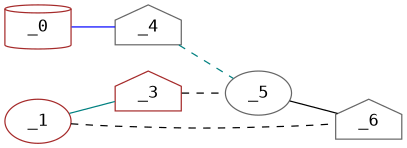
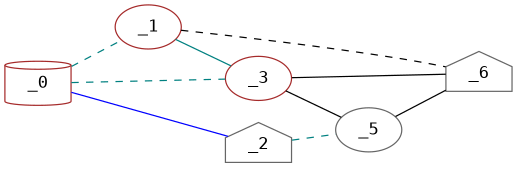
  graph {
    fontname="DejaVu Sans Mono"
    rankdir=LR
    node [color=brown fontname="DejaVu Sans Mono" shape=house]
    edge [color=teal fontname="DejaVu Sans Mono" style=solid valence=1]
    _0 [shape=cylinder x=55 y=46]
    _1 [shape=ellipse x=65 y=21]
-   _3 [x=70 y=33]
-   _4 [color=gray40 x=85 y=56]
+   _3 [shape=ellipse x=70 y=33]
+   _4 [color=gray40 x=85 y=56 label=_2]
    _6 [color=gray40 x=94 y=38]
    _5 [color=gray40 shape=ellipse x=92 y=49]
+   _0 -- _1 [style=dashed]
+   _0 -- _3 [style=dashed]
    _0 -- _4 [color=blue]
    _1 -- _3 [valence=2]
    _1 -- _6 [color=black style=dashed]
-   _3 -- _5 [color=black style=dashed valence=2]
+   _3 -- _6 [color=black]
+   _3 -- _5 [color=black valence=2]
    _4 -- _5 [style=dashed]
    _5 -- _6 [color=black]
  }
